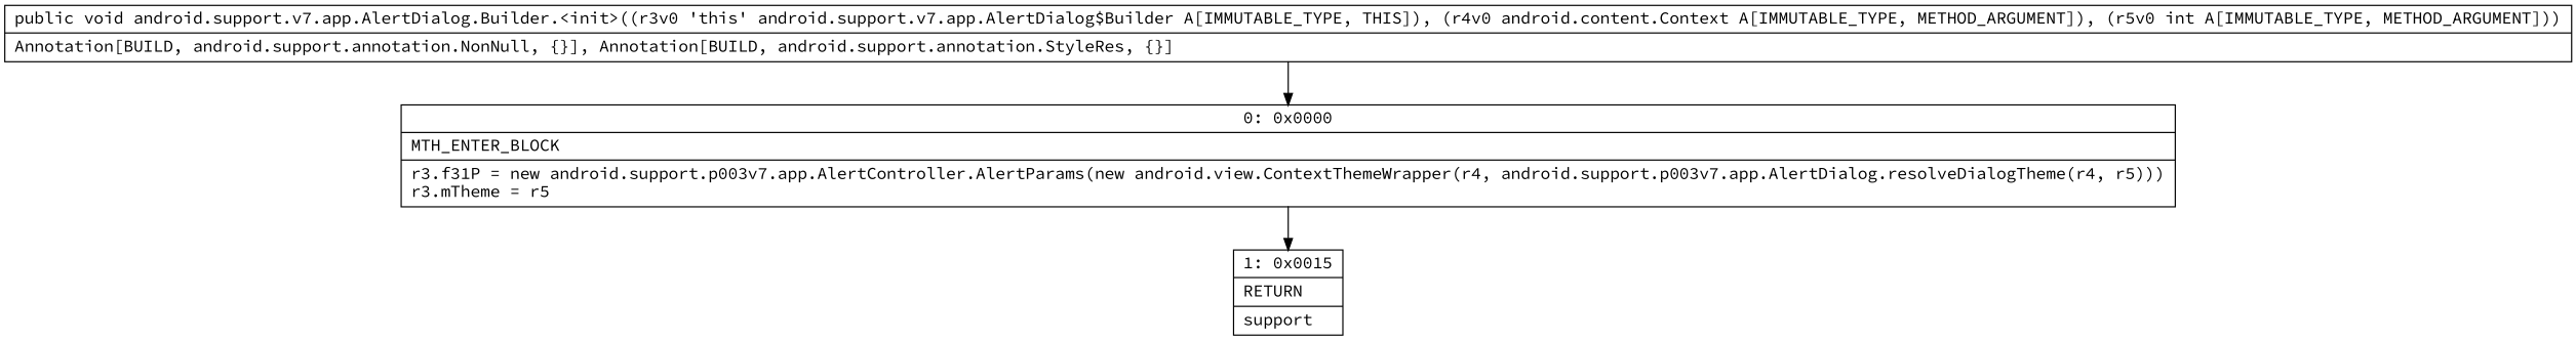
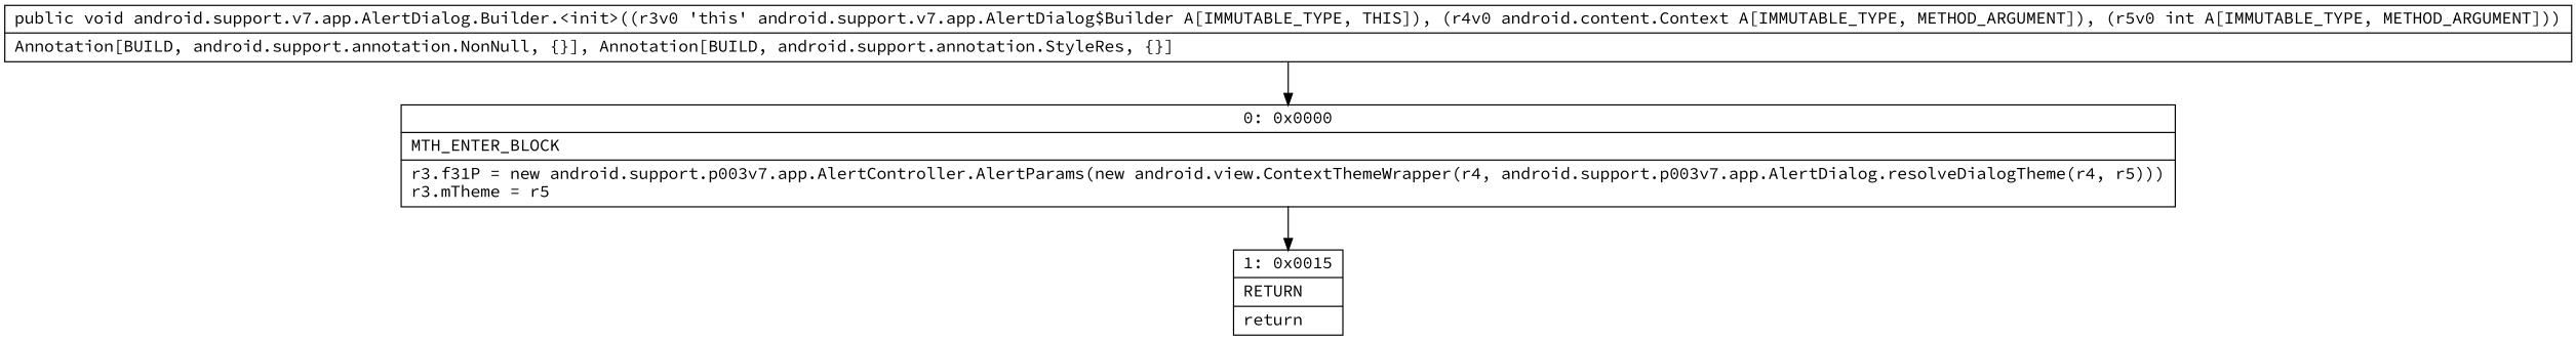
  digraph {
    fontname="Source Code Pro"
    node [shape=record fontname="Source Code Pro"]
    edge [fontname="Source Code Pro"]
    n1 [label="{0\:\ 0x0000|MTH_ENTER_BLOCK\l|r3.f31P = new android.support.p003v7.app.AlertController.AlertParams(new android.view.ContextThemeWrapper(r4, android.support.p003v7.app.AlertDialog.resolveDialogTheme(r4, r5)))\lr3.mTheme = r5\l}"]
-   n2 [label="{1\:\ 0x0015|RETURN\l|support\l}"]
+   n2 [label="{1\:\ 0x0015|RETURN\l|return\l}"]
    n3 [label="{public void android.support.v7.app.AlertDialog.Builder.\<init\>((r3v0 'this' android.support.v7.app.AlertDialog$Builder A[IMMUTABLE_TYPE, THIS]), (r4v0 android.content.Context A[IMMUTABLE_TYPE, METHOD_ARGUMENT]), (r5v0 int A[IMMUTABLE_TYPE, METHOD_ARGUMENT]))  | Annotation[BUILD, android.support.annotation.NonNull, \{\}], Annotation[BUILD, android.support.annotation.StyleRes, \{\}]\l}"]
    n1 -> n2
    n3 -> n1
  }
